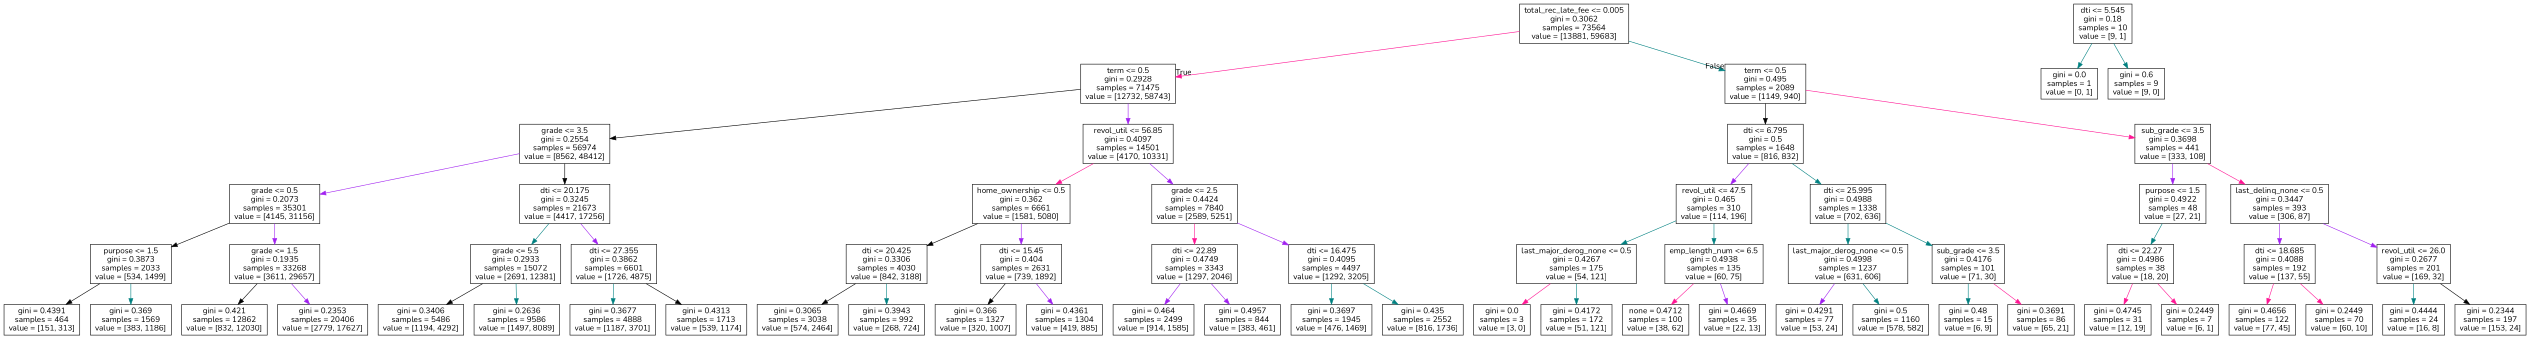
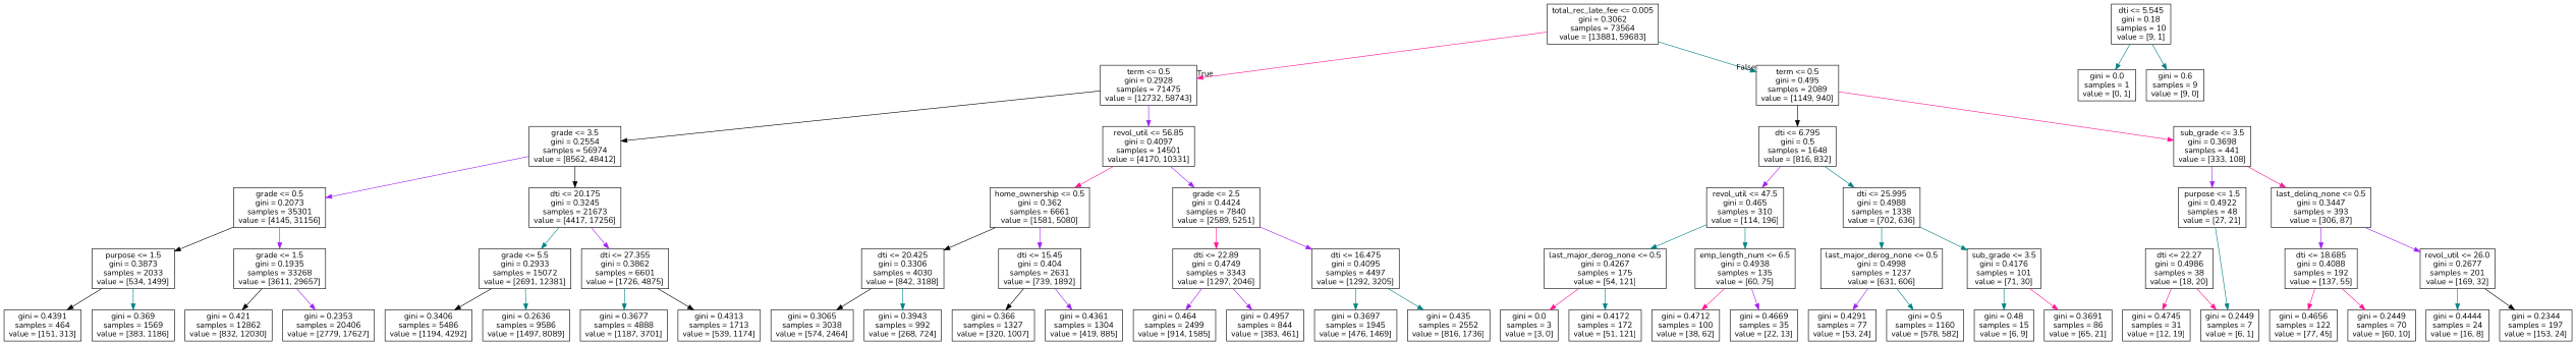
  digraph {
    fontname=Nunito
    node [fontname=Nunito shape=box]
    edge [color=teal fontname=Nunito]
    n1 [label="total_rec_late_fee <= 0.005\ngini = 0.3062\nsamples = 73564\nvalue = [13881, 59683]"]
    n2 [label="term <= 0.5\ngini = 0.2928\nsamples = 71475\nvalue = [12732, 58743]"]
    n3 [label="term <= 0.5\ngini = 0.495\nsamples = 2089\nvalue = [1149, 940]"]
    n4 [label="grade <= 3.5\ngini = 0.2554\nsamples = 56974\nvalue = [8562, 48412]"]
    n5 [label="revol_util <= 56.85\ngini = 0.4097\nsamples = 14501\nvalue = [4170, 10331]"]
    n6 [label="dti <= 6.795\ngini = 0.5\nsamples = 1648\nvalue = [816, 832]"]
    n7 [label="sub_grade <= 3.5\ngini = 0.3698\nsamples = 441\nvalue = [333, 108]"]
    n8 [label="grade <= 0.5\ngini = 0.2073\nsamples = 35301\nvalue = [4145, 31156]"]
    n9 [label="dti <= 20.175\ngini = 0.3245\nsamples = 21673\nvalue = [4417, 17256]"]
    n10 [label="home_ownership <= 0.5\ngini = 0.362\nsamples = 6661\nvalue = [1581, 5080]"]
    n11 [label="grade <= 2.5\ngini = 0.4424\nsamples = 7840\nvalue = [2589, 5251]"]
    n12 [label="purpose <= 1.5\ngini = 0.3873\nsamples = 2033\nvalue = [534, 1499]"]
    n13 [label="grade <= 1.5\ngini = 0.1935\nsamples = 33268\nvalue = [3611, 29657]"]
    n14 [label="grade <= 5.5\ngini = 0.2933\nsamples = 15072\nvalue = [2691, 12381]"]
    n15 [label="dti <= 27.355\ngini = 0.3862\nsamples = 6601\nvalue = [1726, 4875]"]
    n16 [label="gini = 0.4391\nsamples = 464\nvalue = [151, 313]"]
    n17 [label="gini = 0.369\nsamples = 1569\nvalue = [383, 1186]"]
    n18 [label="gini = 0.421\nsamples = 12862\nvalue = [832, 12030]"]
    n19 [label="gini = 0.2353\nsamples = 20406\nvalue = [2779, 17627]"]
    n20 [label="gini = 0.3406\nsamples = 5486\nvalue = [1194, 4292]"]
    n21 [label="gini = 0.2636\nsamples = 9586\nvalue = [1497, 8089]"]
    n22 [label="gini = 0.3677\nsamples = 4888\nvalue = [1187, 3701]"]
    n23 [label="gini = 0.4313\nsamples = 1713\nvalue = [539, 1174]"]
    n24 [label="dti <= 20.425\ngini = 0.3306\nsamples = 4030\nvalue = [842, 3188]"]
    n25 [label="dti <= 15.45\ngini = 0.404\nsamples = 2631\nvalue = [739, 1892]"]
    n26 [label="dti <= 22.89\ngini = 0.4749\nsamples = 3343\nvalue = [1297, 2046]"]
    n27 [label="dti <= 16.475\ngini = 0.4095\nsamples = 4497\nvalue = [1292, 3205]"]
    n28 [label="gini = 0.3065\nsamples = 3038\nvalue = [574, 2464]"]
    n29 [label="gini = 0.3943\nsamples = 992\nvalue = [268, 724]"]
    n30 [label="gini = 0.366\nsamples = 1327\nvalue = [320, 1007]"]
    n31 [label="gini = 0.4361\nsamples = 1304\nvalue = [419, 885]"]
    n32 [label="gini = 0.464\nsamples = 2499\nvalue = [914, 1585]"]
    n33 [label="gini = 0.4957\nsamples = 844\nvalue = [383, 461]"]
    n34 [label="gini = 0.3697\nsamples = 1945\nvalue = [476, 1469]"]
    n35 [label="gini = 0.435\nsamples = 2552\nvalue = [816, 1736]"]
    n36 [label="revol_util <= 47.5\ngini = 0.465\nsamples = 310\nvalue = [114, 196]"]
    n37 [label="dti <= 25.995\ngini = 0.4988\nsamples = 1338\nvalue = [702, 636]"]
    n38 [label="purpose <= 1.5\ngini = 0.4922\nsamples = 48\nvalue = [27, 21]"]
    n39 [label="last_delinq_none <= 0.5\ngini = 0.3447\nsamples = 393\nvalue = [306, 87]"]
    n40 [label="last_major_derog_none <= 0.5\ngini = 0.4267\nsamples = 175\nvalue = [54, 121]"]
    n41 [label="emp_length_num <= 6.5\ngini = 0.4938\nsamples = 135\nvalue = [60, 75]"]
    n42 [label="last_major_derog_none <= 0.5\ngini = 0.4998\nsamples = 1237\nvalue = [631, 606]"]
    n43 [label="sub_grade <= 3.5\ngini = 0.4176\nsamples = 101\nvalue = [71, 30]"]
    n44 [label="gini = 0.0\nsamples = 3\nvalue = [3, 0]"]
    n45 [label="gini = 0.4172\nsamples = 172\nvalue = [51, 121]"]
-   n46 [label="none = 0.4712\nsamples = 100\nvalue = [38, 62]"]
+   n46 [label="gini = 0.4712\nsamples = 100\nvalue = [38, 62]"]
    n47 [label="gini = 0.4669\nsamples = 35\nvalue = [22, 13]"]
    n48 [label="gini = 0.4291\nsamples = 77\nvalue = [53, 24]"]
    n49 [label="gini = 0.5\nsamples = 1160\nvalue = [578, 582]"]
    n50 [label="gini = 0.48\nsamples = 15\nvalue = [6, 9]"]
    n51 [label="gini = 0.3691\nsamples = 86\nvalue = [65, 21]"]
    n52 [label="dti <= 22.27\ngini = 0.4986\nsamples = 38\nvalue = [18, 20]"]
    n53 [label="dti <= 18.685\ngini = 0.4088\nsamples = 192\nvalue = [137, 55]"]
    n54 [label="revol_util <= 26.0\ngini = 0.2677\nsamples = 201\nvalue = [169, 32]"]
    n55 [label="dti <= 5.545\ngini = 0.18\nsamples = 10\nvalue = [9, 1]"]
    n56 [label="gini = 0.0\nsamples = 1\nvalue = [0, 1]"]
    n57 [label="gini = 0.6\nsamples = 9\nvalue = [9, 0]"]
    n58 [label="gini = 0.4745\nsamples = 31\nvalue = [12, 19]"]
    n59 [label="gini = 0.2449\nsamples = 7\nvalue = [6, 1]"]
    n60 [label="gini = 0.4656\nsamples = 122\nvalue = [77, 45]"]
    n61 [label="gini = 0.2449\nsamples = 70\nvalue = [60, 10]"]
    n62 [label="gini = 0.4444\nsamples = 24\nvalue = [16, 8]"]
    n63 [label="gini = 0.2344\nsamples = 197\nvalue = [153, 24]"]
    n1 -> n2 [color=deeppink headlabel=True labelangle=45 labeldistance=2.5]
    n1 -> n3 [headlabel=False labelangle=-45 labeldistance=2.5]
    n2 -> n4 [color=black]
    n2 -> n5 [color=purple]
    n3 -> n6 [color=black]
    n3 -> n7 [color=deeppink]
    n4 -> n8 [color=purple]
    n4 -> n9 [color=black]
    n5 -> n10 [color=deeppink]
    n5 -> n11 [color=purple]
    n6 -> n36 [color=purple]
    n6 -> n37
    n7 -> n38 [color=purple]
    n7 -> n39 [color=deeppink]
    n8 -> n12 [color=black]
    n8 -> n13 [color=purple]
    n9 -> n14
    n9 -> n15 [color=purple]
    n10 -> n24 [color=black]
    n10 -> n25 [color=purple]
    n11 -> n26 [color=deeppink]
    n11 -> n27 [color=purple]
    n12 -> n16 [color=black]
    n12 -> n17
    n13 -> n18 [color=black]
    n13 -> n19 [color=purple]
    n14 -> n20 [color=black]
    n14 -> n21
    n15 -> n22
    n15 -> n23 [color=black]
    n24 -> n28 [color=black]
    n24 -> n29
    n25 -> n30 [color=black]
    n25 -> n31 [color=purple]
    n26 -> n32 [color=purple]
    n26 -> n33 [color=purple]
    n27 -> n34
    n27 -> n35
    n36 -> n40
    n36 -> n41
    n37 -> n42
    n37 -> n43
-   n38 -> n52
+   n38 -> n59
    n39 -> n53 [color=purple]
    n39 -> n54 [color=purple]
    n40 -> n44 [color=deeppink]
    n40 -> n45
    n41 -> n46 [color=deeppink]
    n41 -> n47 [color=purple]
    n42 -> n48 [color=purple]
    n42 -> n49
    n43 -> n50
    n43 -> n51 [color=deeppink]
    n52 -> n58 [color=deeppink]
    n52 -> n59 [color=deeppink]
    n53 -> n60 [color=deeppink]
    n53 -> n61 [color=deeppink]
    n54 -> n62
    n54 -> n63 [color=black]
    n55 -> n56
    n55 -> n57
  }
